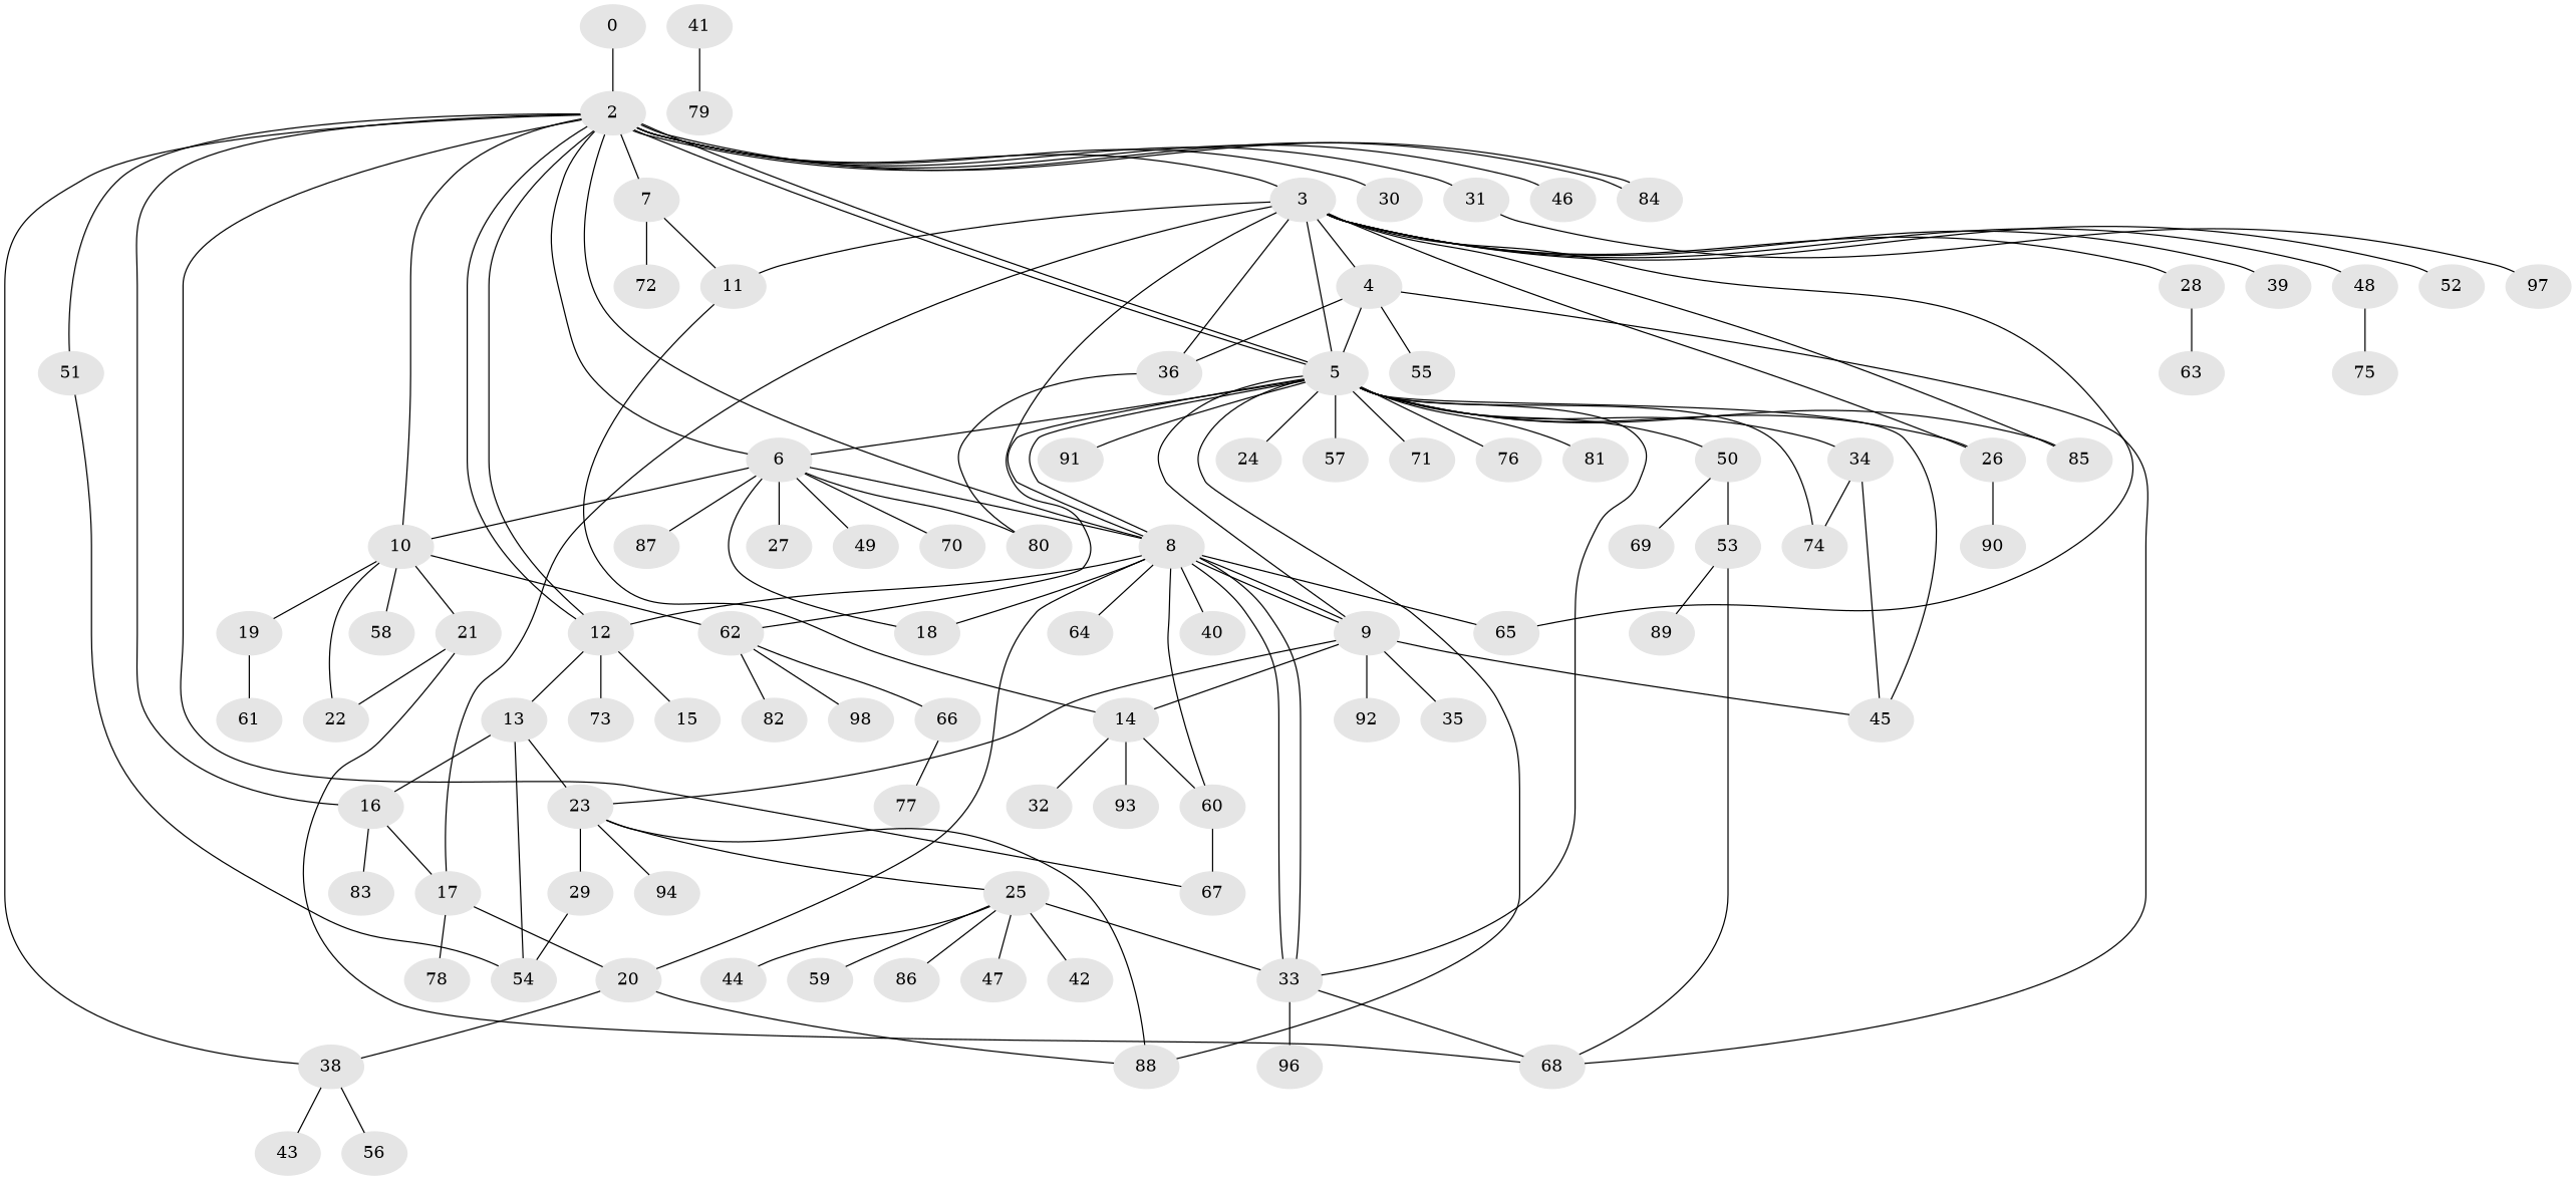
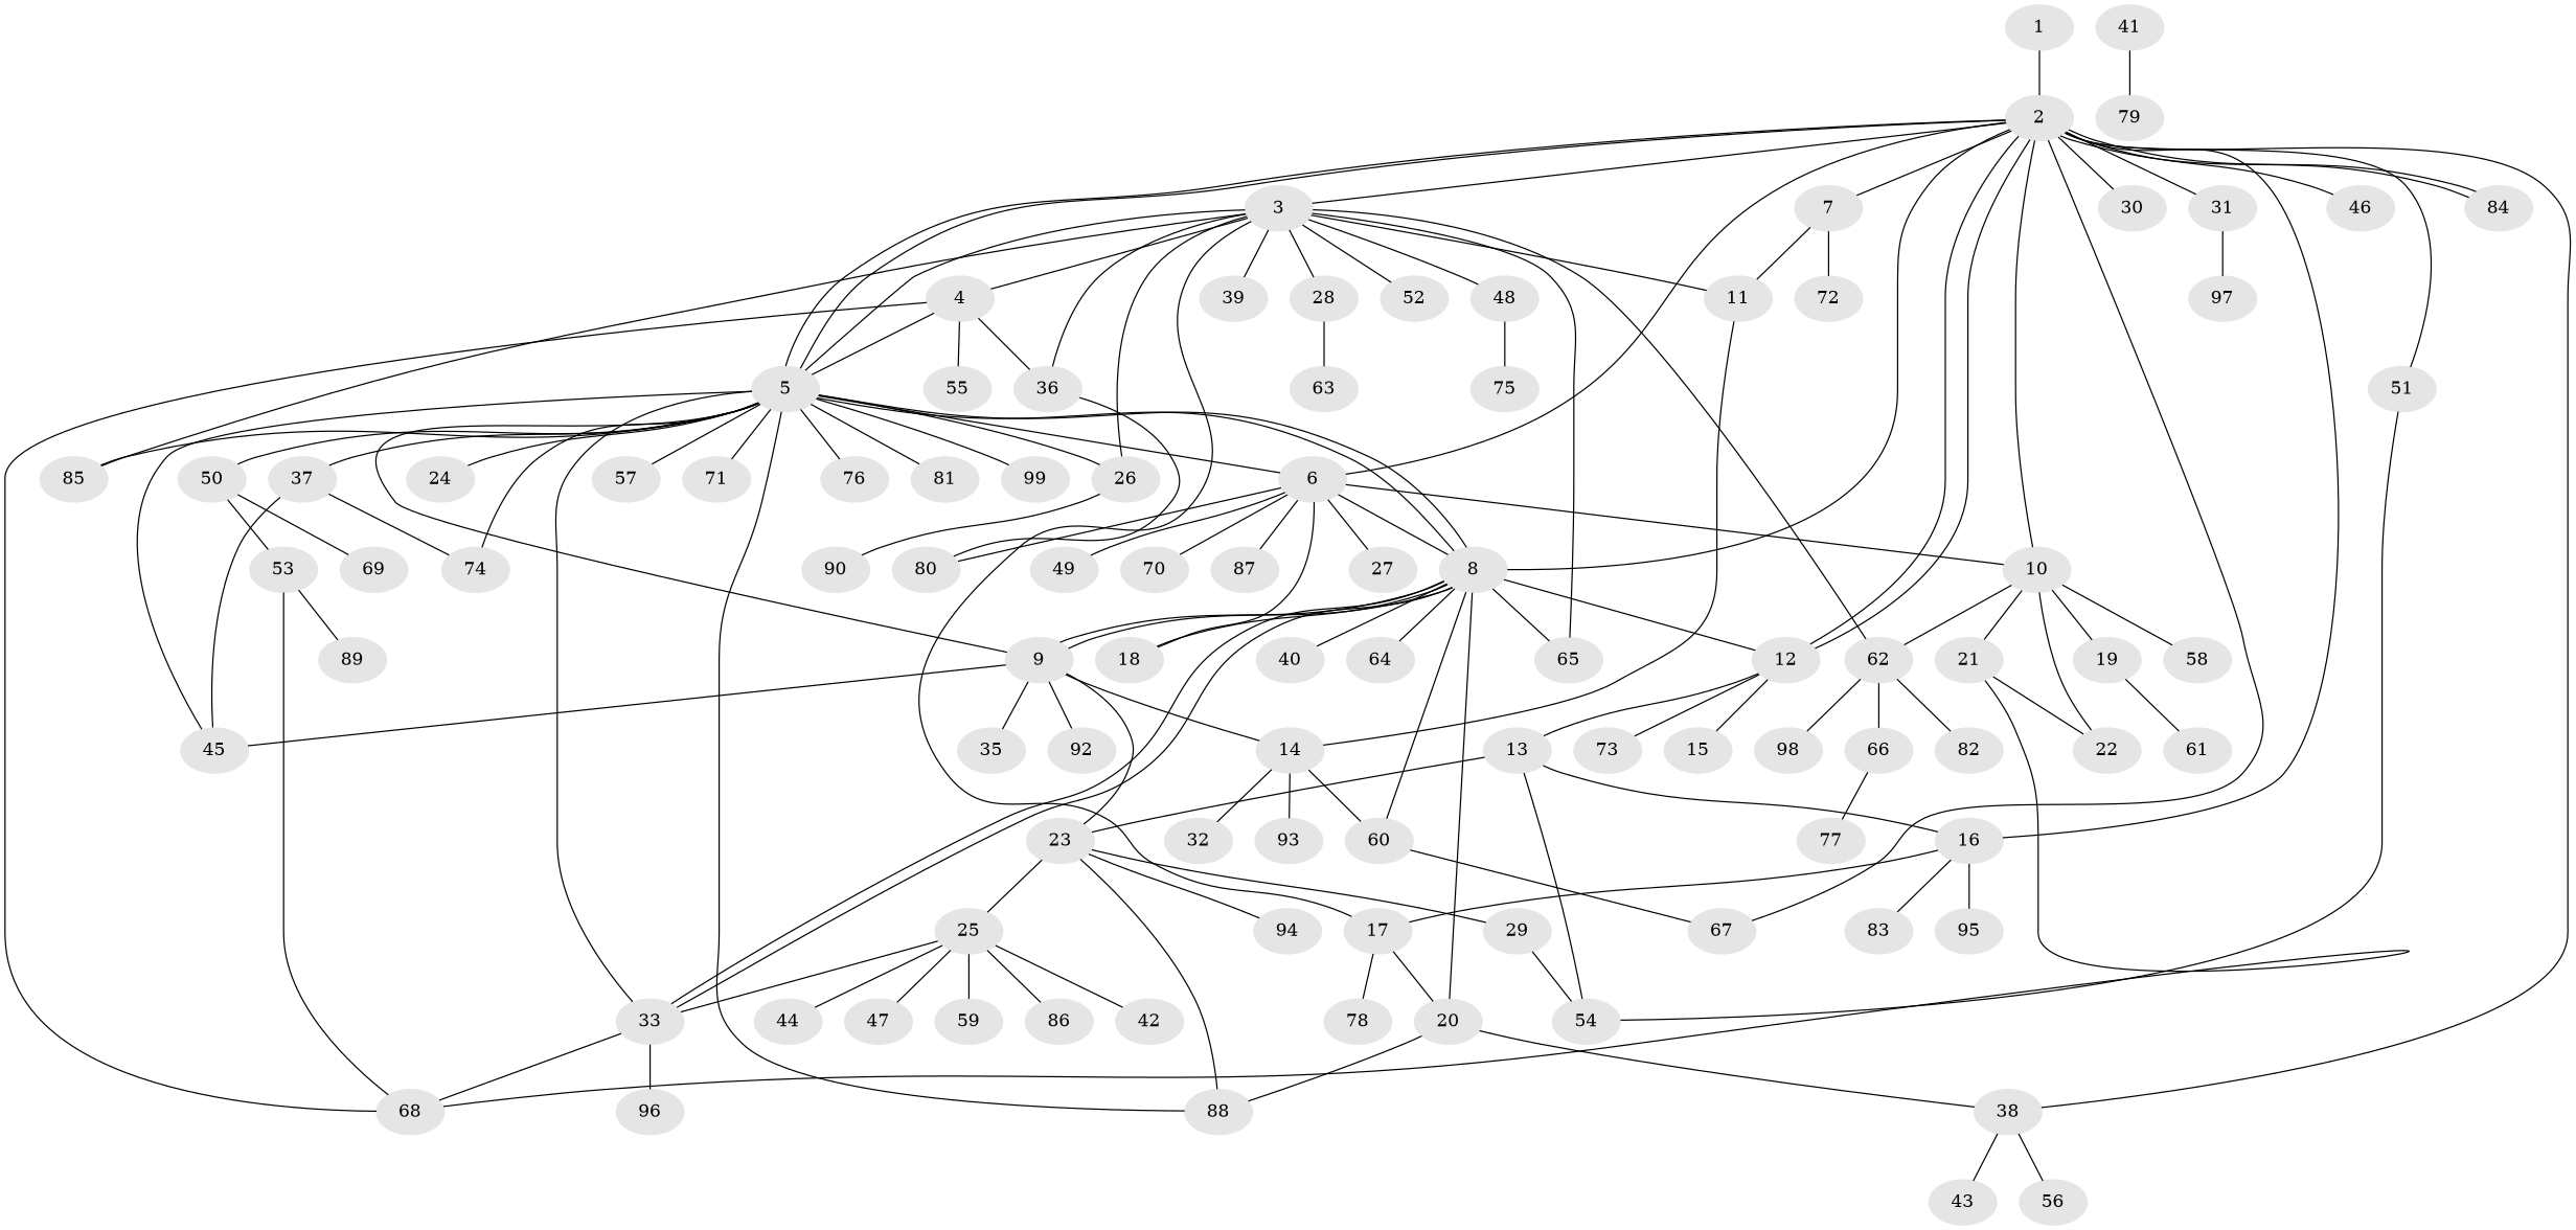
  graph {
    node [color=gray90 style=filled]
-   1 [label=0]
+   1
    2
    3
    5
    6
    7
    8
    10
    12
    16
    30
    31
    38
    46
    51
    84
    67
    4
    11
    17
    26
    28
    36
    39
    48
    52
    62
    65
    85
    33
    9
    24
-   34
+   34 [label=37]
    45
    50
    57
    71
    74
    76
    81
    88
-   99 [label=91]
+   99
    18
    27
    49
    70
    80
    87
    72
    20
    40
    60
    64
    19
    21
    58
    22
    13
    15
    73
    83
+   95
    97
    68
    96
    43
    56
    54
    55
    14
    78
    90
    63
    75
    66
    82
    98
    23
    35
    92
    53
    69
    32
    93
    25
    29
    94
    61
    41
    79
    42
    44
    47
    59
    86
    89
    77
    1 -- 2
    2 -- 3
    2 -- 5
    2 -- 5
    2 -- 6
    2 -- 7
    2 -- 8
    2 -- 10
    2 -- 12
    2 -- 12
    2 -- 16
    2 -- 30
    2 -- 31
    2 -- 38
    2 -- 46
    2 -- 51
    2 -- 84
    2 -- 84
    2 -- 67
    3 -- 5
    3 -- 4
    3 -- 11
    3 -- 17
    3 -- 26
    3 -- 28
    3 -- 36
    3 -- 39
    3 -- 48
    3 -- 52
    3 -- 62
    3 -- 65
    3 -- 85
    5 -- 6
    5 -- 8
    5 -- 8
    5 -- 26
    5 -- 85
    5 -- 33
    5 -- 9
    5 -- 24
    5 -- 34
    5 -- 45
    5 -- 50
    5 -- 57
    5 -- 71
    5 -- 74
    5 -- 76
    5 -- 81
    5 -- 88
    5 -- 99
    6 -- 8
    6 -- 10
    6 -- 18
    6 -- 27
    6 -- 49
    6 -- 70
    6 -- 80
    6 -- 87
    7 -- 11
    7 -- 72
    8 -- 12
    8 -- 65
    8 -- 33
    8 -- 33
    8 -- 9
    8 -- 9
    8 -- 18
    8 -- 20
    8 -- 40
    8 -- 60
    8 -- 64
    10 -- 62
    10 -- 19
    10 -- 21
    10 -- 58
    10 -- 22
    12 -- 13
    12 -- 15
    12 -- 73
    16 -- 17
    16 -- 83
+   16 -- 95
    31 -- 97
    38 -- 43
    38 -- 56
    51 -- 54
    4 -- 5
    4 -- 36
    4 -- 68
    4 -- 55
    11 -- 14
    17 -- 20
    17 -- 78
    26 -- 90
    28 -- 63
    36 -- 80
    48 -- 75
    62 -- 66
    62 -- 82
    62 -- 98
    33 -- 68
    33 -- 96
    9 -- 45
    9 -- 14
    9 -- 23
    9 -- 35
    9 -- 92
    34 -- 45
    34 -- 74
    50 -- 53
    50 -- 69
    20 -- 38
    20 -- 88
    60 -- 67
    19 -- 61
    21 -- 22
    21 -- 68
    13 -- 16
    13 -- 54
    13 -- 23
    14 -- 60
    14 -- 32
    14 -- 93
    66 -- 77
    23 -- 88
    23 -- 25
    23 -- 29
    23 -- 94
    53 -- 68
    53 -- 89
    25 -- 33
    25 -- 42
    25 -- 44
    25 -- 47
    25 -- 59
    25 -- 86
    29 -- 54
    41 -- 79
  }
